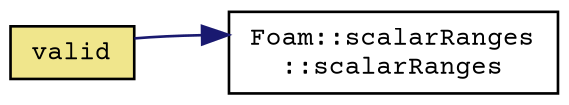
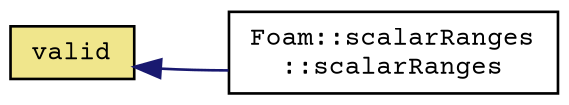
  digraph {
    rankdir=LR
    fontname="Courier Prime"
    node [color=black fontname="Courier Prime" fontsize=10 shape=record style=filled]
    n1 [fillcolor=khaki fontcolor=black height=0.2 label=valid width=0.4]
    n2 [height=0.2 label="Foam::scalarRanges\l::scalarRanges" width=0.4 fillcolor=white]
-   n2 -> n1 [color=midnightblue dir=back fontname="Courier Prime" fontsize=10 labelfontname=Helvetica labelfontsize=10 style=solid]
+   n1 -> n2 [color=midnightblue dir=back fontname="Courier Prime" fontsize=10 labelfontname=Helvetica labelfontsize=10 style=solid]
  }
